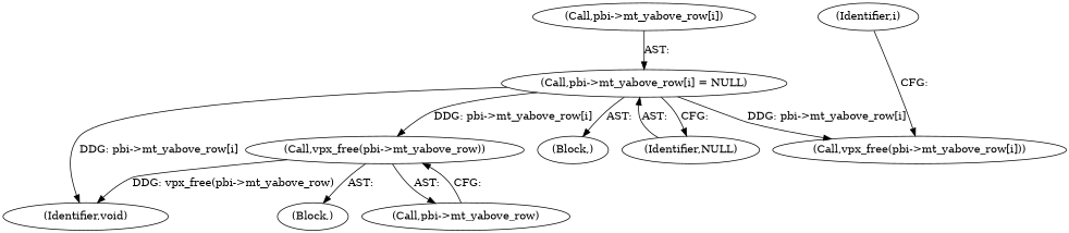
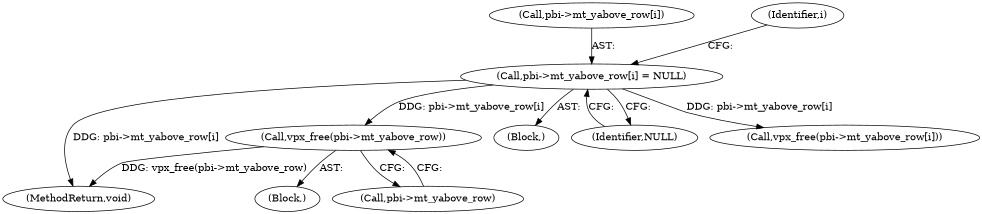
  digraph {
    n1 [label="(Call,vpx_free(pbi->mt_yabove_row))"]
    n2 [label="(Call,pbi->mt_yabove_row)"]
    n3 [label="(Block,)"]
-   n4 [label="(Identifier,void)"]
+   n4 [label="(MethodReturn,void)"]
    n5 [label="(Call,pbi->mt_yabove_row[i] = NULL)"]
    n6 [label="(Call,vpx_free(pbi->mt_yabove_row[i]))"]
    n7 [label="(Block,)"]
    n8 [label="(Identifier,NULL)"]
    n9 [label="(Identifier,i)"]
    n10 [label="(Call,pbi->mt_yabove_row[i])"]
-   n1 -> n2 [label="AST: "]
+   n1 -> n2 [label="CFG: "]
    n1 -> n3 [label="AST: "]
    n1 -> n4 [label="DDG: vpx_free(pbi->mt_yabove_row)"]
    n2 -> n1 [label="CFG: "]
    n5 -> n1 [label="DDG: pbi->mt_yabove_row[i]"]
    n5 -> n4 [label="DDG: pbi->mt_yabove_row[i]"]
    n5 -> n6 [label="DDG: pbi->mt_yabove_row[i]"]
    n5 -> n7 [label="AST: "]
    n5 -> n8 [label="CFG: "]
-   n8 -> n5 [label="AST: "]
-   n9 -> n6 [label="CFG: "]
+   n8 -> n5 [label="CFG: "]
+   n9 -> n5 [label="CFG: "]
    n10 -> n5 [label="AST: "]
  }
